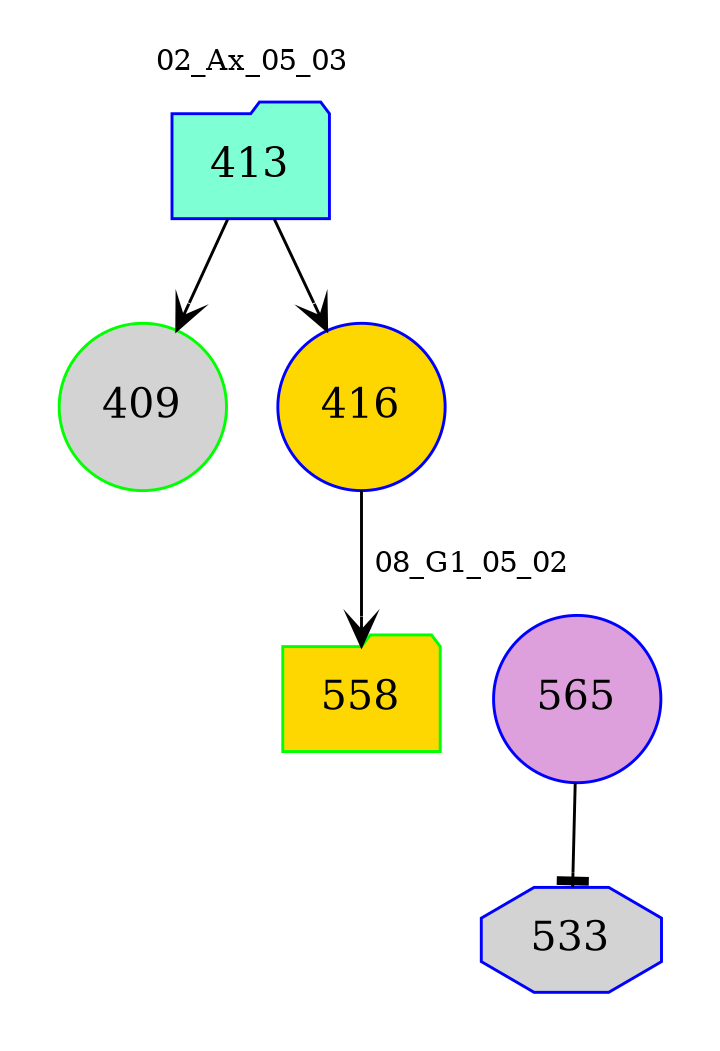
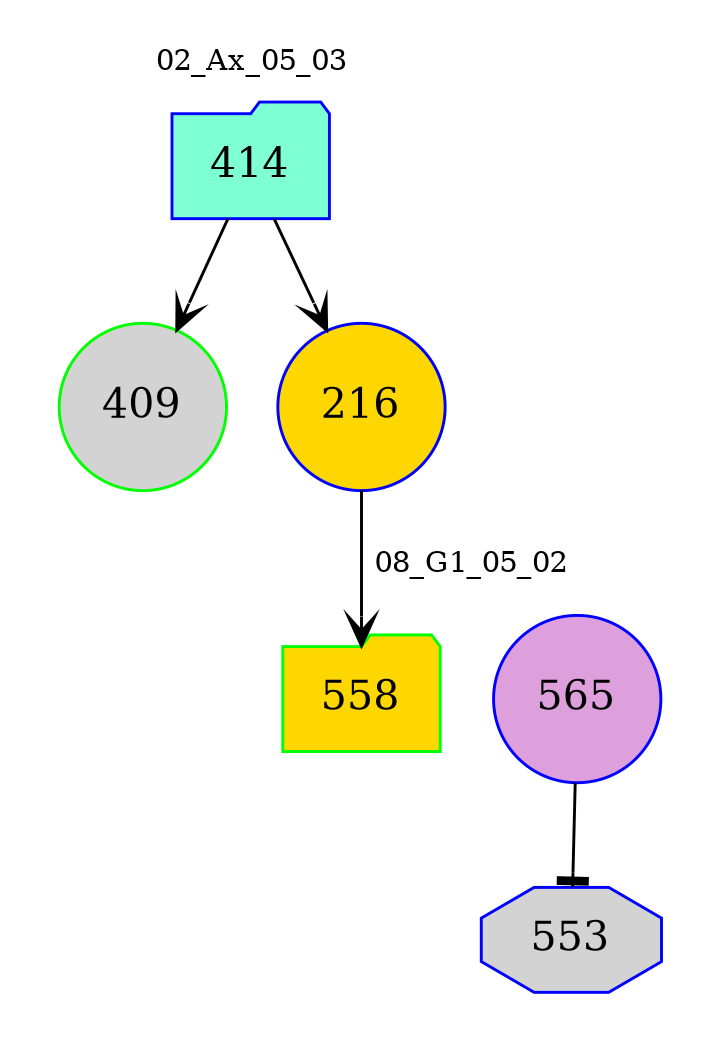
  digraph {
    node [color=blue fillcolor=lightgrey shape=circle style=filled]
    edge [arrowhead=vee color=black]
-   n1 [fillcolor=aquamarine label=413 shape=folder]
+   n1 [fillcolor=aquamarine label=414 shape=folder]
    n2 [color=green label=409]
-   n3 [fillcolor=gold label=416]
+   n3 [fillcolor=gold label=216]
    n4 [fillcolor=plum label=565]
-   n5 [label=533 shape=octagon]
+   n5 [label=553 shape=octagon]
    n6 [color=green fillcolor=gold label=558 shape=folder]
    subgraph cluster_1 {
      color=white
      fontsize=10
      label="02_Ax_05_03"
      n1
      n2
      n3
    }
    subgraph cluster_2 {
      color=white
      fontsize=10
      label="08_G1_05_02"
      n4
      n5
      n6
    }
    n1 -> n2
    n1 -> n3
    n3 -> n6
    n4 -> n5 [arrowhead=tee]
  }
